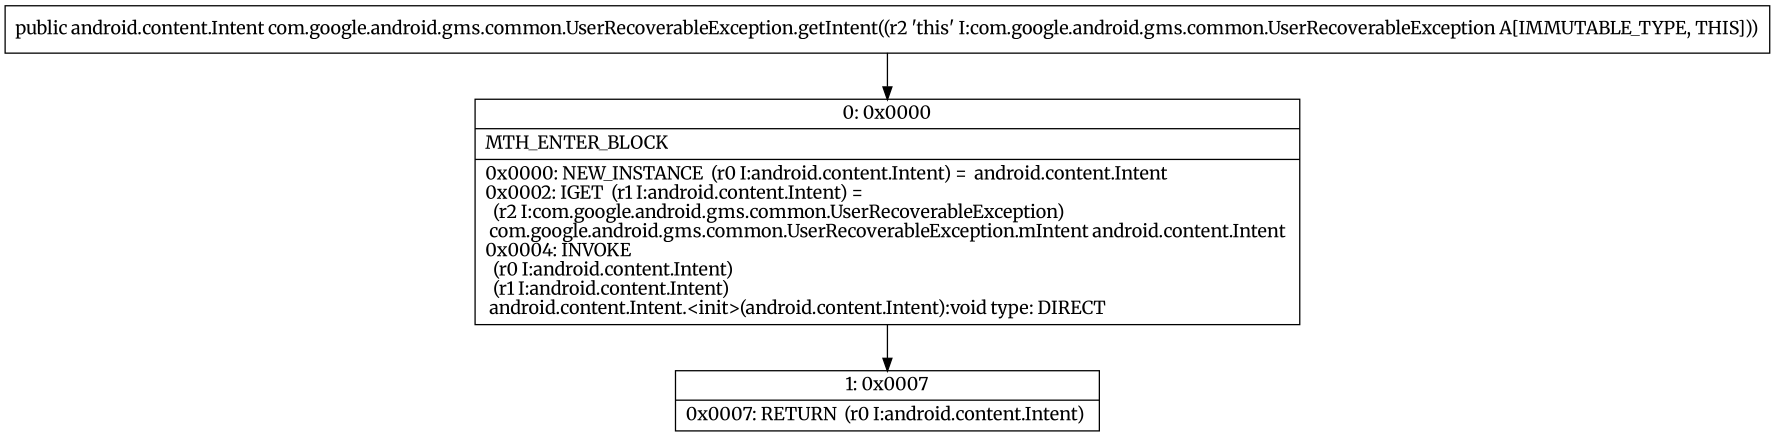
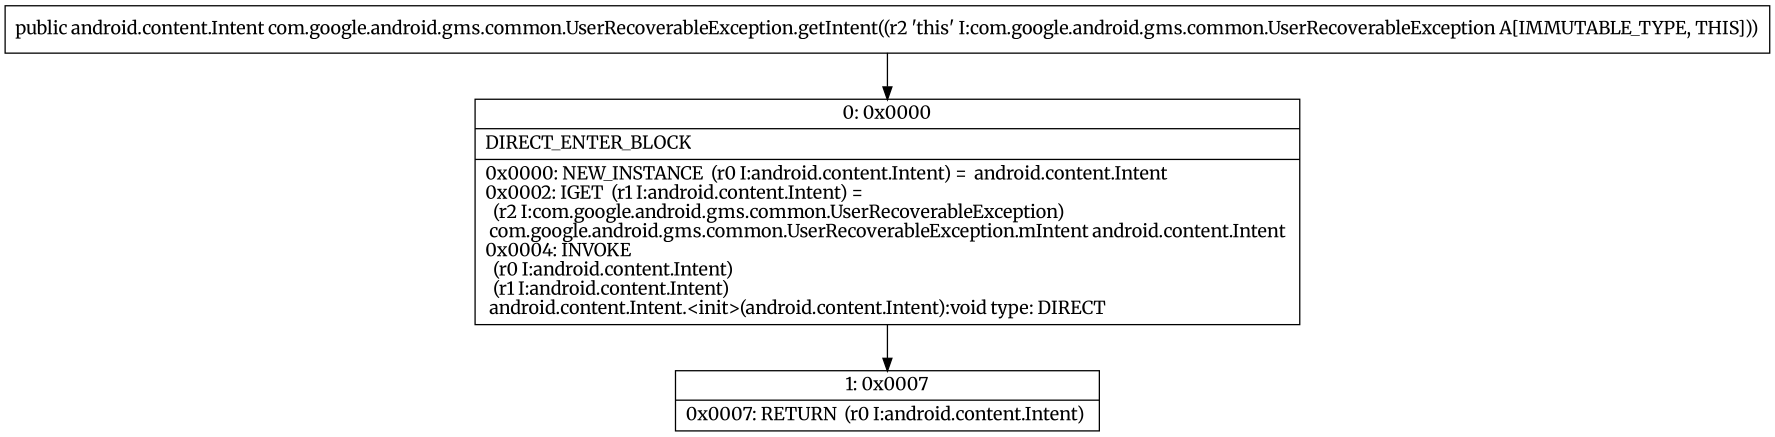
  digraph {
    fontname=Merriweather
    node [shape=record fontname=Merriweather]
    edge [fontname=Merriweather]
-   n1 [label="{0\:\ 0x0000|MTH_ENTER_BLOCK\l|0x0000: NEW_INSTANCE  (r0 I:android.content.Intent) =  android.content.Intent \l0x0002: IGET  (r1 I:android.content.Intent) = \l  (r2 I:com.google.android.gms.common.UserRecoverableException)\l com.google.android.gms.common.UserRecoverableException.mIntent android.content.Intent \l0x0004: INVOKE  \l  (r0 I:android.content.Intent)\l  (r1 I:android.content.Intent)\l android.content.Intent.\<init\>(android.content.Intent):void type: DIRECT \l}"]
+   n1 [label="{0\:\ 0x0000|DIRECT_ENTER_BLOCK\l|0x0000: NEW_INSTANCE  (r0 I:android.content.Intent) =  android.content.Intent \l0x0002: IGET  (r1 I:android.content.Intent) = \l  (r2 I:com.google.android.gms.common.UserRecoverableException)\l com.google.android.gms.common.UserRecoverableException.mIntent android.content.Intent \l0x0004: INVOKE  \l  (r0 I:android.content.Intent)\l  (r1 I:android.content.Intent)\l android.content.Intent.\<init\>(android.content.Intent):void type: DIRECT \l}"]
    n2 [label="{1\:\ 0x0007|0x0007: RETURN  (r0 I:android.content.Intent) \l}"]
    n3 [label="{public android.content.Intent com.google.android.gms.common.UserRecoverableException.getIntent((r2 'this' I:com.google.android.gms.common.UserRecoverableException A[IMMUTABLE_TYPE, THIS])) }"]
    n1 -> n2
    n3 -> n1
  }
